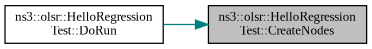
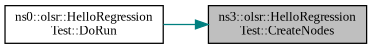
  digraph {
    rankdir=RL
    fontname="Liberation Serif"
    node [color=black fontname="Liberation Serif" fontsize=10 shape=record style=filled]
    n1 [fillcolor=grey75 fontcolor=black height=0.2 label="ns3::olsr::HelloRegression\lTest::CreateNodes" width=0.4]
-   n2 [fillcolor=white height=0.2 label="ns3::olsr::HelloRegression\lTest::DoRun" width=0.4]
+   n2 [fillcolor=white height=0.2 label="ns0::olsr::HelloRegression\lTest::DoRun" width=0.4]
    n1 -> n2 [color=teal dir=back fontname="Liberation Serif" fontsize=10 labelfontname=Helvetica labelfontsize=10 style=solid]
  }
